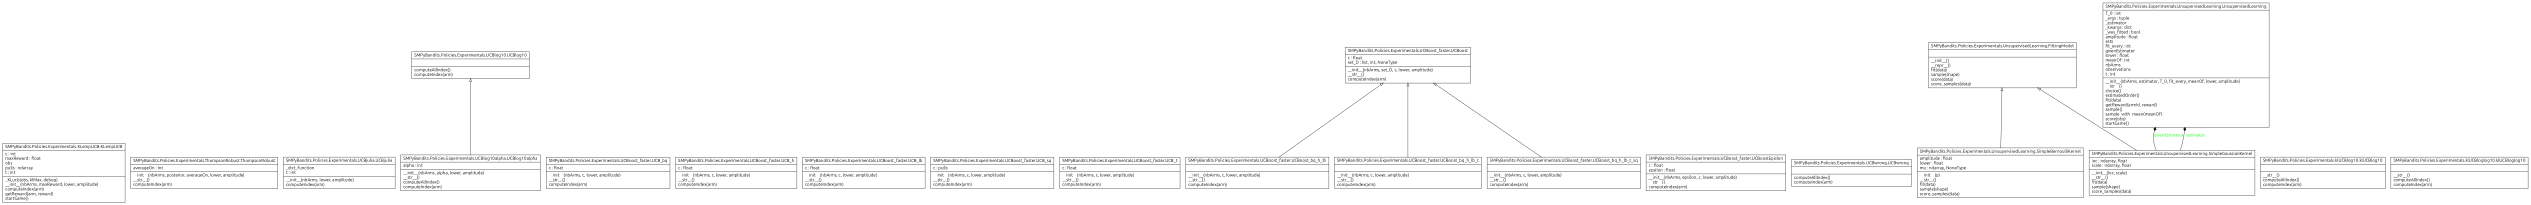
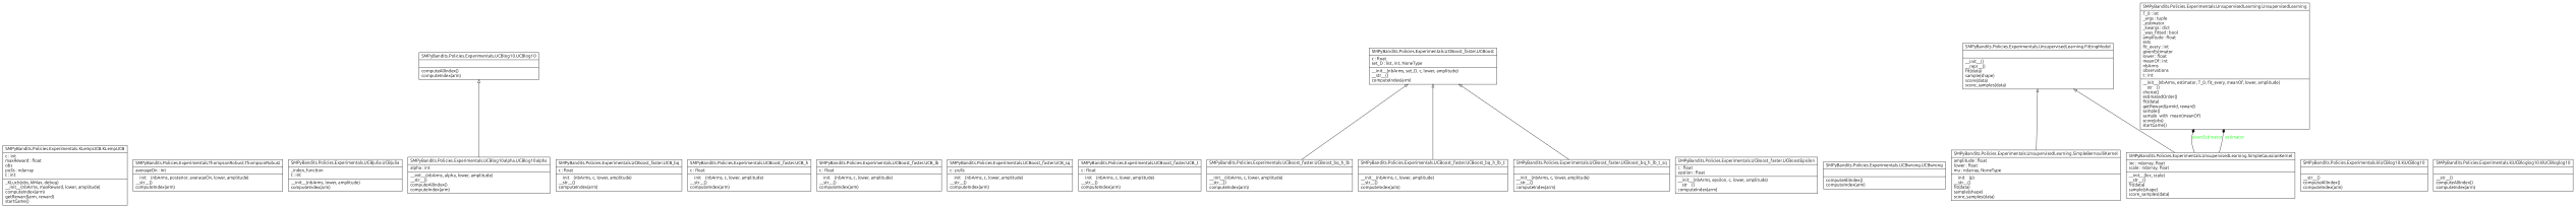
  digraph {
    fontname=Ubuntu
    rankdir=BT
    node [fontname=Ubuntu shape=record]
    edge [arrowhead=empty arrowtail=none fontname=Ubuntu]
    n1 [label="{SMPyBandits.Policies.Experimentals.KLempUCB.KLempUCB|c : int\lmaxReward : float\lobs\lpulls : ndarray\lt : int\l|_KLucb(obs, klMax, debug)\l__init__(nbArms, maxReward, lower, amplitude)\lcomputeIndex(arm)\lgetReward(arm, reward)\lstartGame()\l}"]
    n2 [label="{SMPyBandits.Policies.Experimentals.ThompsonRobust.ThompsonRobust|averageOn : int\l|__init__(nbArms, posterior, averageOn, lower, amplitude)\l__str__()\lcomputeIndex(arm)\l}"]
-   n3 [label="{SMPyBandits.Policies.Experimentals.UCBjulia.UCBjulia|_dict_function\lt : int\l|__init__(nbArms, lower, amplitude)\lcomputeIndex(arm)\l}"]
+   n3 [label="{SMPyBandits.Policies.Experimentals.UCBjulia.UCBjulia|_index_function\lt : int\l|__init__(nbArms, lower, amplitude)\lcomputeIndex(arm)\l}"]
    n4 [label="{SMPyBandits.Policies.Experimentals.UCBlog10.UCBlog10|\l|computeAllIndex()\lcomputeIndex(arm)\l}"]
    n5 [label="{SMPyBandits.Policies.Experimentals.UCBlog10alpha.UCBlog10alpha|alpha : int\l|__init__(nbArms, alpha, lower, amplitude)\l__str__()\lcomputeAllIndex()\lcomputeIndex(arm)\l}"]
    n6 [label="{SMPyBandits.Policies.Experimentals.UCBoost_faster.UCB_bq|c : float\l|__init__(nbArms, c, lower, amplitude)\l__str__()\lcomputeIndex(arm)\l}"]
    n7 [label="{SMPyBandits.Policies.Experimentals.UCBoost_faster.UCB_h|c : float\l|__init__(nbArms, c, lower, amplitude)\l__str__()\lcomputeIndex(arm)\l}"]
    n8 [label="{SMPyBandits.Policies.Experimentals.UCBoost_faster.UCB_lb|c : float\l|__init__(nbArms, c, lower, amplitude)\l__str__()\lcomputeIndex(arm)\l}"]
    n9 [label="{SMPyBandits.Policies.Experimentals.UCBoost_faster.UCB_sq|c : pulls\l|__init__(nbArms, c, lower, amplitude)\l__str__()\lcomputeIndex(arm)\l}"]
    n10 [label="{SMPyBandits.Policies.Experimentals.UCBoost_faster.UCB_t|c : float\l|__init__(nbArms, c, lower, amplitude)\l__str__()\lcomputeIndex(arm)\l}"]
    n11 [label="{SMPyBandits.Policies.Experimentals.UCBoost_faster.UCBoost|c : float\lset_D : list, int, NoneType\l|__init__(nbArms, set_D, c, lower, amplitude)\l__str__()\lcomputeIndex(arm)\l}"]
    n12 [label="{SMPyBandits.Policies.Experimentals.UCBoost_faster.UCBoostEpsilon|c : float\lepsilon : float\l|__init__(nbArms, epsilon, c, lower, amplitude)\l__str__()\lcomputeIndex(arm)\l}"]
    n13 [label="{SMPyBandits.Policies.Experimentals.UCBoost_faster.UCBoost_bq_h_lb|\l|__init__(nbArms, c, lower, amplitude)\l__str__()\lcomputeIndex(arm)\l}"]
    n14 [label="{SMPyBandits.Policies.Experimentals.UCBoost_faster.UCBoost_bq_h_lb_t|\l|__init__(nbArms, c, lower, amplitude)\l__str__()\lcomputeIndex(arm)\l}"]
    n15 [label="{SMPyBandits.Policies.Experimentals.UCBoost_faster.UCBoost_bq_h_lb_t_sq|\l|__init__(nbArms, c, lower, amplitude)\l__str__()\lcomputeIndex(arm)\l}"]
    n16 [label="{SMPyBandits.Policies.Experimentals.UCBwrong.UCBwrong|\l|computeAllIndex()\lcomputeIndex(arm)\l}"]
    n17 [label="{SMPyBandits.Policies.Experimentals.UnsupervisedLearning.FittingModel|\l|__init__()\l__repr__()\lfit(data)\lsample(shape)\lscore(data)\lscore_samples(data)\l}"]
    n18 [label="{SMPyBandits.Policies.Experimentals.UnsupervisedLearning.SimpleBernoulliKernel|amplitude : float\llower : float\lmu : ndarray, NoneType\l|__init__(p)\l__str__()\lfit(data)\lsample(shape)\lscore_samples(data)\l}"]
    n19 [label="{SMPyBandits.Policies.Experimentals.UnsupervisedLearning.SimpleGaussianKernel|loc : ndarray, float\lscale : ndarray, float\l|__init__(loc, scale)\l__str__()\lfit(data)\lsample(shape)\lscore_samples(data)\l}"]
    n20 [label="{SMPyBandits.Policies.Experimentals.UnsupervisedLearning.UnsupervisedLearning|T_0 : int\l_args : tuple\l_estimator\l_kwargs : dict\l_was_fitted : bool\lamplitude : float\lests\lfit_every : int\lgivenEstimator\llower : float\lmeanOf : int\lnbArms\lobservations\lt : int\l|__init__(nbArms, estimator, T_0, fit_every, meanOf, lower, amplitude)\l__str__()\lchoice()\lestimatedOrder()\lfit(data)\lgetReward(armId, reward)\lsample()\lsample_with_mean(meanOf)\lscore(obs)\lstartGame()\l}"]
    n21 [label="{SMPyBandits.Policies.Experimentals.klUCBlog10.klUCBlog10|\l|__str__()\lcomputeAllIndex()\lcomputeIndex(arm)\l}"]
    n22 [label="{SMPyBandits.Policies.Experimentals.klUCBloglog10.klUCBloglog10|\l|__str__()\lcomputeAllIndex()\lcomputeIndex(arm)\l}"]
    n5 -> n4
    n13 -> n11
    n14 -> n11
    n15 -> n11
    n18 -> n17
    n19 -> n17
    n19 -> n20 [arrowhead=diamond fontcolor=green label=givenEstimator style=solid]
    n19 -> n20 [arrowhead=diamond fontcolor=green label=_estimator style=solid]
  }
